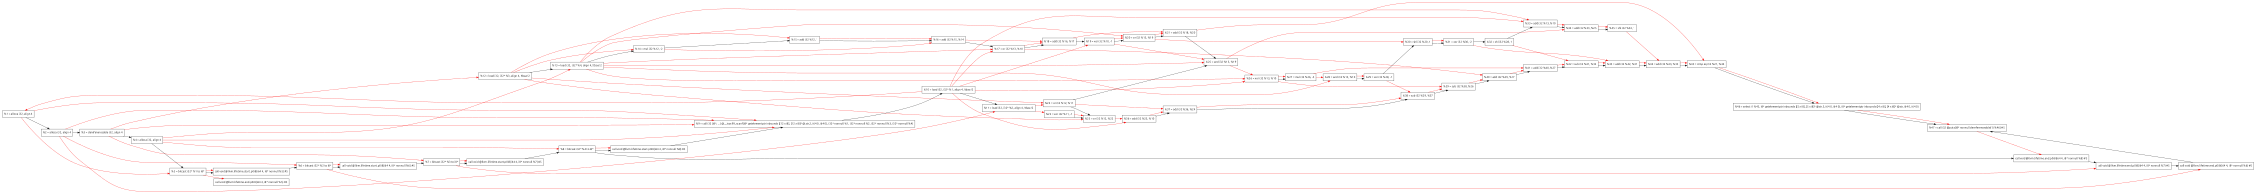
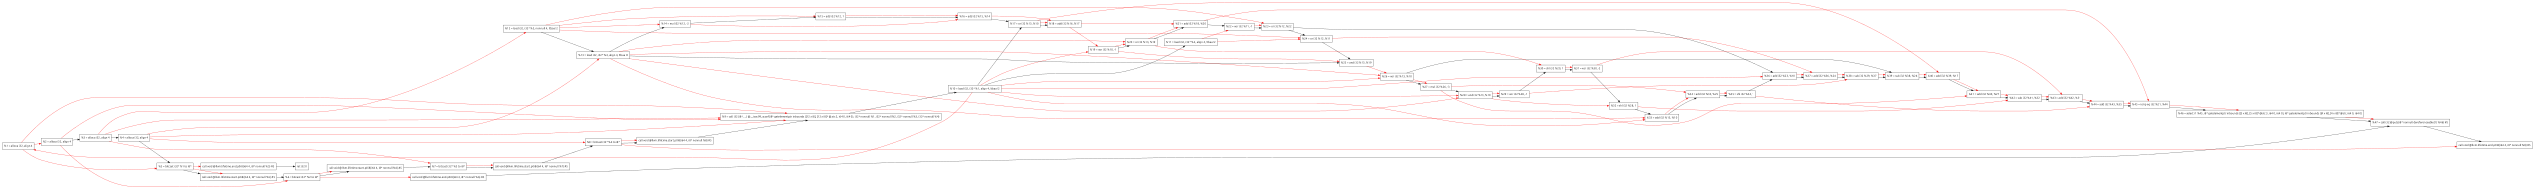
  digraph {
    fontname=Ubuntu
    rankdir=LR
    node [fontname=Ubuntu shape=record]
    edge [fontname=Ubuntu color=red]
    n1 [label="  %1 = alloca i32, align 4"]
    n2 [label="  %2 = alloca i32, align 4"]
    n3 [label="  %5 = bitcast i32* %1 to i8*"]
    n4 [label="  %9 = call i32 (i8*, ...) @__isoc99_scanf(i8* getelementptr inbounds ([12 x i8], [12 x i8]* @.str.2, i64 0, i64 0), i32* nonnull %1, i32* nonnull %2, i32* nonnull %3, i32* nonnull %4)"]
-   n5 [label="%3 = dereferenceable i32, align 4"]
+   n5 [label="  %3 = alloca i32, align 4"]
    n6 [label="  %6 = bitcast i32* %2 to i8*"]
    n7 [label="  %11 = load i32, i32* %2, align 4, !tbaa !2"]
    n8 [label="  call void @llvm.lifetime.start.p0i8(i64 4, i8* nonnull %5) #5"]
    n9 [label="  call void @llvm.lifetime.end.p0i8(i64 4, i8* nonnull %5) #5"]
    n10 [label="  %10 = load i32, i32* %1, align 4, !tbaa !2"]
    n11 [label="  %17 = or i32 %13, %10"]
    n12 [label="  %19 = xor i32 %10, -1"]
    n13 [label="  %26 = xor i32 %13, %10"]
    n14 [label="  %28 = and i32 %13, %10"]
    n15 [label="  %33 = add i32 %13, %10"]
    n16 [label="  %36 = add i32 %23, %10"]
    n17 [label="  %4 = alloca i32, align 4"]
    n18 [label="  %7 = bitcast i32* %3 to i8*"]
-   n19 [label="  %12 = load i32, i32* %3, align 4, !tbaa !2"]
+   n19 [label="%12 = load i32, i32* %3, nonnull 4, !tbaa !2"]
    n20 [label="  call void @llvm.lifetime.start.p0i8(i64 4, i8* nonnull %6) #5"]
    n21 [label="  call void @llvm.lifetime.end.p0i8(i64 4, i8* nonnull %6) #5"]
    n22 [label="  %22 = xor i32 %11, -1"]
    n23 [label="  %24 = or i32 %12, %11"]
    n24 [label="  %8 = bitcast i32* %4 to i8*"]
    n25 [label="  %13 = load i32, i32* %4, align 4, !tbaa !2"]
    n26 [label="  call void @llvm.lifetime.start.p0i8(i64 4, i8* nonnull %7) #5"]
-   n27 [label="  call void @llvm.lifetime.end.p0i8(i64 4, i8* nonnull %7) #5"]
    n28 [label="  %14 = mul i32 %12, -2"]
    n29 [label="  %15 = add i32 %12, 1"]
    n30 [label="  %23 = or i32 %12, %22"]
    n31 [label="  call void @llvm.lifetime.start.p0i8(i64 4, i8* nonnull %8) #5"]
    n32 [label="  call void @llvm.lifetime.end.p0i8(i64 4, i8* nonnull %8) #5"]
    n33 [label="  %20 = or i32 %13, %19"]
    n34 [label="  %25 = and i32 %13, %19"]
+   n35 [label="  ret i32 0"]
    n36 [label="  %47 = call i32 @puts(i8* nonnull dereferenceable(1) %46) #5"]
    n37 [label="  %18 = add i32 %16, %17"]
    n38 [label="  %40 = add i32 %39, %17"]
    n39 [label="  %27 = mul i32 %26, -3"]
    n40 [label="  %39 = sub i32 %38, %26"]
    n41 [label="  %29 = xor i32 %28, -1"]
    n42 [label="  %32 = shl i32 %28, 1"]
    n43 [label="  %34 = add i32 %33, %25"]
    n44 [label="  %37 = add i32 %36, %24"]
    n45 [label="  %16 = add i32 %15, %14"]
    n46 [label="  %21 = add i32 %18, %20"]
    n47 [label="  %30 = shl i32 %20, 1"]
    n48 [label="  %41 = add i32 %40, %27"]
    n49 [label="  %45 = icmp eq i32 %21, %44"]
    n50 [label="  %31 = xor i32 %30, -2"]
    n51 [label="  %46 = select i1 %45, i8* getelementptr inbounds ([5 x i8], [5 x i8]* @str.3, i64 0, i64 0), i8* getelementptr inbounds ([4 x i8], [4 x i8]* @str, i64 0, i64 0)"]
    n52 [label="  %38 = sub i32 %29, %37"]
    n53 [label="  %35 = shl i32 %34, 1"]
    n54 [label="  %42 = sub i32 %41, %32"]
    n55 [label="  %43 = add i32 %42, %31"]
    n56 [label="  %44 = add i32 %43, %35"]
-   n1 -> n2 [color=""]
+   n1 -> n2
    n1 -> n3
    n1 -> n4
    n2 -> n4
    n2 -> n5 [color=""]
    n2 -> n6
-   n2 -> n7
    n3 -> n8 [color=""]
    n3 -> n8
    n3 -> n9
    n4 -> n10 [color=""]
    n5 -> n4
    n5 -> n17 [color=""]
    n5 -> n18
    n5 -> n19
    n6 -> n20 [color=""]
    n6 -> n20
    n6 -> n21
    n7 -> n22
    n7 -> n23
    n8 -> n6 [color=""]
+   n9 -> n35 [color=""]
    n10 -> n1
    n10 -> n7 [color=""]
-   n10 -> n11
+   n10 -> n11 [color=black]
    n10 -> n12
    n10 -> n13
+   n10 -> n14
    n10 -> n15
    n10 -> n16
    n11 -> n37 [color=""]
    n11 -> n37
    n11 -> n38
    n12 -> n33 [color=""]
    n12 -> n33
    n12 -> n34
    n13 -> n39 [color=""]
    n13 -> n39
-   n13 -> n40
+   n13 -> n40 [color=black]
    n14 -> n41 [color=""]
    n14 -> n41
+   n14 -> n42
    n15 -> n43 [color=""]
    n15 -> n43
    n16 -> n44 [color=""]
    n16 -> n44
    n17 -> n3 [color=""]
    n17 -> n4
    n17 -> n24
    n17 -> n25
    n18 -> n26 [color=""]
    n18 -> n26
-   n18 -> n27
    n19 -> n23
    n19 -> n25 [color=""]
    n19 -> n28
    n19 -> n29
    n19 -> n30
    n20 -> n18 [color=""]
    n21 -> n36 [color=""]
    n22 -> n30 [color=""]
    n22 -> n30
    n23 -> n34 [color=""]
    n23 -> n44
    n24 -> n31 [color=""]
    n24 -> n31
-   n24 -> n32 [color=black]
-   n25 -> n11
+   n24 -> n32
    n25 -> n13
    n25 -> n14
    n25 -> n15
    n25 -> n28 [color=""]
    n25 -> n33
-   n25 -> n34
+   n25 -> n34 [color=black]
    n26 -> n24 [color=""]
-   n27 -> n21 [color=""]
    n28 -> n29 [color=""]
    n28 -> n45
    n29 -> n45 [color=""]
    n29 -> n45
-   n30 -> n16
-   n23 -> n30 [color=""]
+   n30 -> n16 [color=black]
+   n30 -> n23 [color=""]
    n31 -> n4 [color=""]
-   n32 -> n27 [color=""]
    n33 -> n46 [color=""]
    n33 -> n46
    n33 -> n47
    n34 -> n13
-   n34 -> n43
-   n36 -> n32
-   n37 -> n12 [color=""]
+   n39 -> n43
+   n36 -> n32 [color=""]
+   n37 -> n12
    n37 -> n46
    n38 -> n48 [color=""]
    n38 -> n48
-   n39 -> n14
+   n39 -> n14 [color=""]
    n39 -> n48
    n40 -> n38 [color=""]
    n40 -> n38
    n41 -> n47 [color=""]
    n41 -> n52
    n42 -> n15 [color=""]
    n42 -> n54
    n43 -> n53 [color=""]
    n43 -> n53
    n44 -> n52 [color=""]
    n44 -> n52
    n45 -> n11 [color=""]
    n45 -> n37
-   n46 -> n34 [color=""]
+   n46 -> n22 [color=""]
    n46 -> n49
    n47 -> n50 [color=""]
    n47 -> n50
    n48 -> n54 [color=""]
    n48 -> n54
    n49 -> n51 [color=""]
    n49 -> n51
    n50 -> n42 [color=""]
    n50 -> n55
    n51 -> n36 [color=""]
    n51 -> n36
    n52 -> n40 [color=""]
    n52 -> n40
+   n53 -> n16 [color=""]
    n53 -> n56
    n54 -> n55 [color=""]
    n54 -> n55
    n55 -> n56 [color=""]
    n55 -> n56
    n56 -> n49 [color=""]
    n56 -> n49
  }
